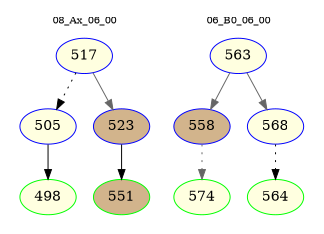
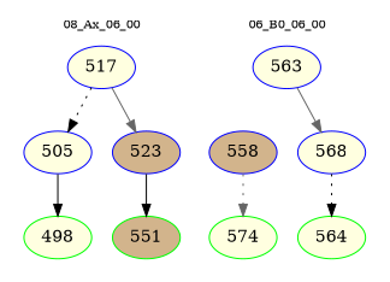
  digraph {
    node [color=blue fillcolor=lightyellow style=filled]
    edge [color=black style=solid]
    n1 [label=517]
    n2 [label=505]
    n3 [fillcolor=tan label=523]
    n4 [color=green label=498]
    n5 [color=green fillcolor=tan label=551]
    n6 [label=563]
    n7 [fillcolor=tan label=558]
    n8 [label=568]
    n9 [color=green label=574]
    n10 [color=green label=564]
    subgraph cluster_1 {
      color=white
      fontsize=10
      label="08_Ax_06_00"
      n1
      n2
      n3
      n4
      n5
    }
    subgraph cluster_2 {
      color=white
      fontsize=10
      label="06_B0_06_00"
      n6
      n7
      n8
      n9
      n10
    }
    n1 -> n2 [style=dotted]
    n1 -> n3 [color=gray40]
    n2 -> n4
    n3 -> n5
-   n6 -> n7 [color=gray40]
    n6 -> n8 [color=gray40]
    n7 -> n9 [color=gray40 style=dotted]
    n8 -> n10 [style=dotted]
  }
